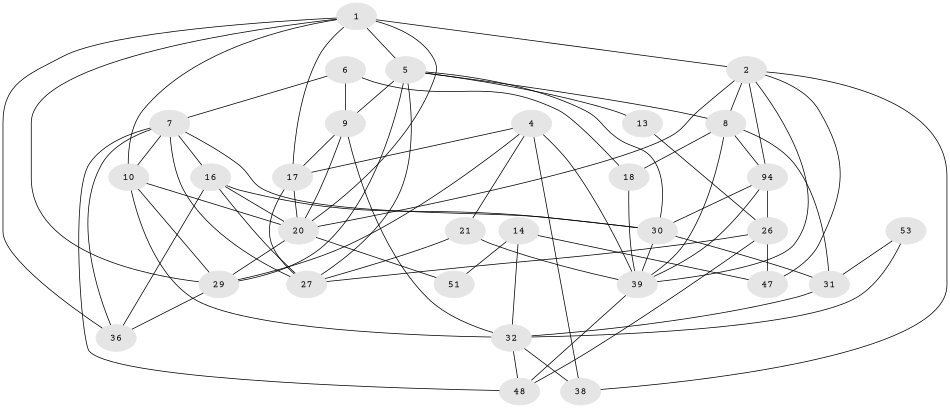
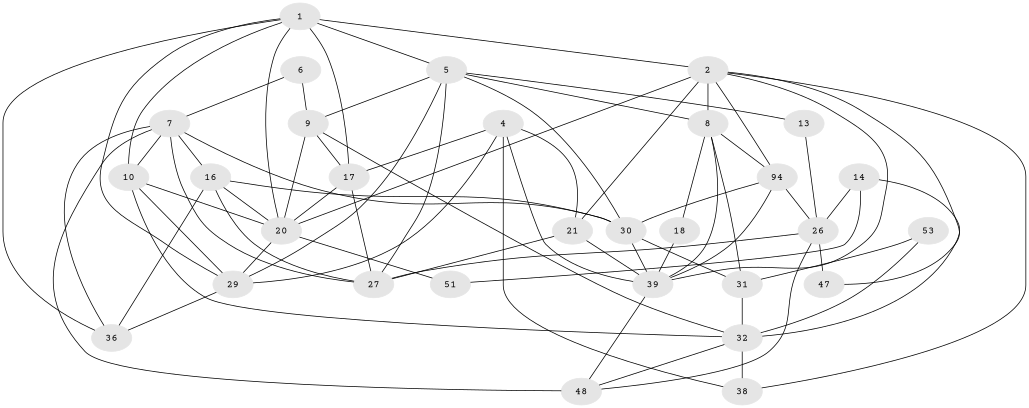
  graph {
    fontname="Courier Prime"
    node [color=gray90 fontname="Courier Prime" style=filled]
    edge [fontname="Courier Prime"]
    1 [super="+22"]
    2 [super="+33"]
    5 [super="+12"]
    10 [super="+15"]
    17
    20 [super="+44"]
    29 [super="+42"]
    36 [super="+45"]
    8 [super="+19"]
    21 [super="+35"]
    n11 [label=94]
    38
    39 [super="+50"]
    47 [super="+49"]
    9 [super="+11"]
    13
    27 [super="+40"]
    30 [super="+46"]
    32 [super="+37"]
    18 [super="+25"]
    51
    31
    26 [super="+41"]
    48
    4
    7 [super="+43"]
    16 [super="+34"]
    6
    14 [super="+28"]
    n30 [label=53]
    1 -- 2 [weight=2]
    1 -- 5
    1 -- 10
    1 -- 17
    1 -- 20
    1 -- 29
    1 -- 36
    2 -- 20
    2 -- 8
+   2 -- 21
    2 -- n11
    2 -- 38
    2 -- 39
    2 -- 47
    5 -- 29
    5 -- 8
    5 -- 9
    5 -- 13
    5 -- 27
    5 -- 30
    10 -- 20
    10 -- 29
    10 -- 32
    17 -- 20 [weight=2]
    17 -- 27
    20 -- 29
    20 -- 51
    29 -- 36
    8 -- n11
    8 -- 39
    8 -- 18
    8 -- 31
    21 -- 39
    21 -- 27
    n11 -- 39
    n11 -- 30
    n11 -- 26
    39 -- 48
    9 -- 17
    9 -- 20
    9 -- 32
    13 -- 26
    30 -- 39
    30 -- 31
    32 -- 38
    32 -- 48
    18 -- 39
    31 -- 32
    26 -- 47 [weight=2]
    26 -- 27
    26 -- 48
    4 -- 17
    4 -- 29
    4 -- 21
    4 -- 38
    4 -- 39
    7 -- 10
    7 -- 36
    7 -- 27
    7 -- 30
    7 -- 48
    7 -- 16
    16 -- 20
    16 -- 36
    16 -- 27
    16 -- 30
    6 -- 9
-   6 -- 18
    6 -- 7
-   14 -- 47
+   14 -- 26
    14 -- 32 [weight=2]
    14 -- 51
    n30 -- 32
    n30 -- 31
  }
